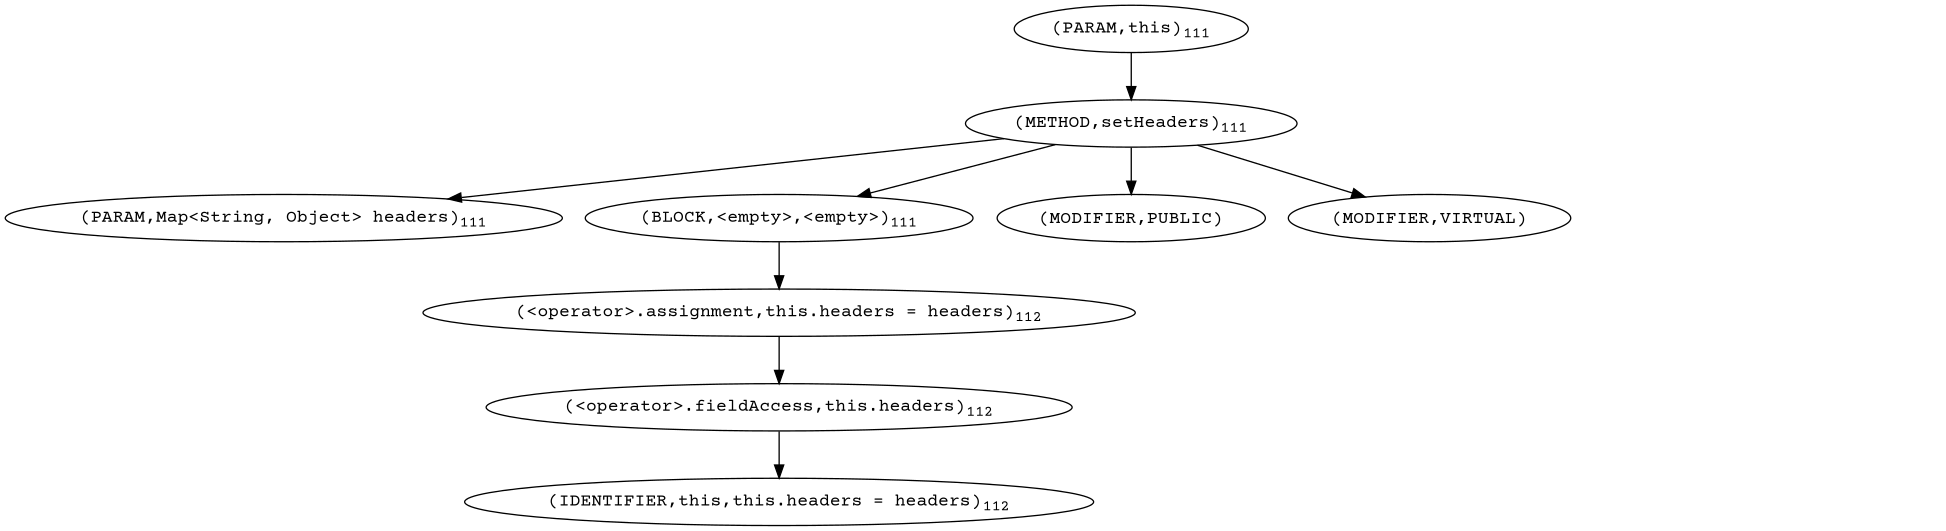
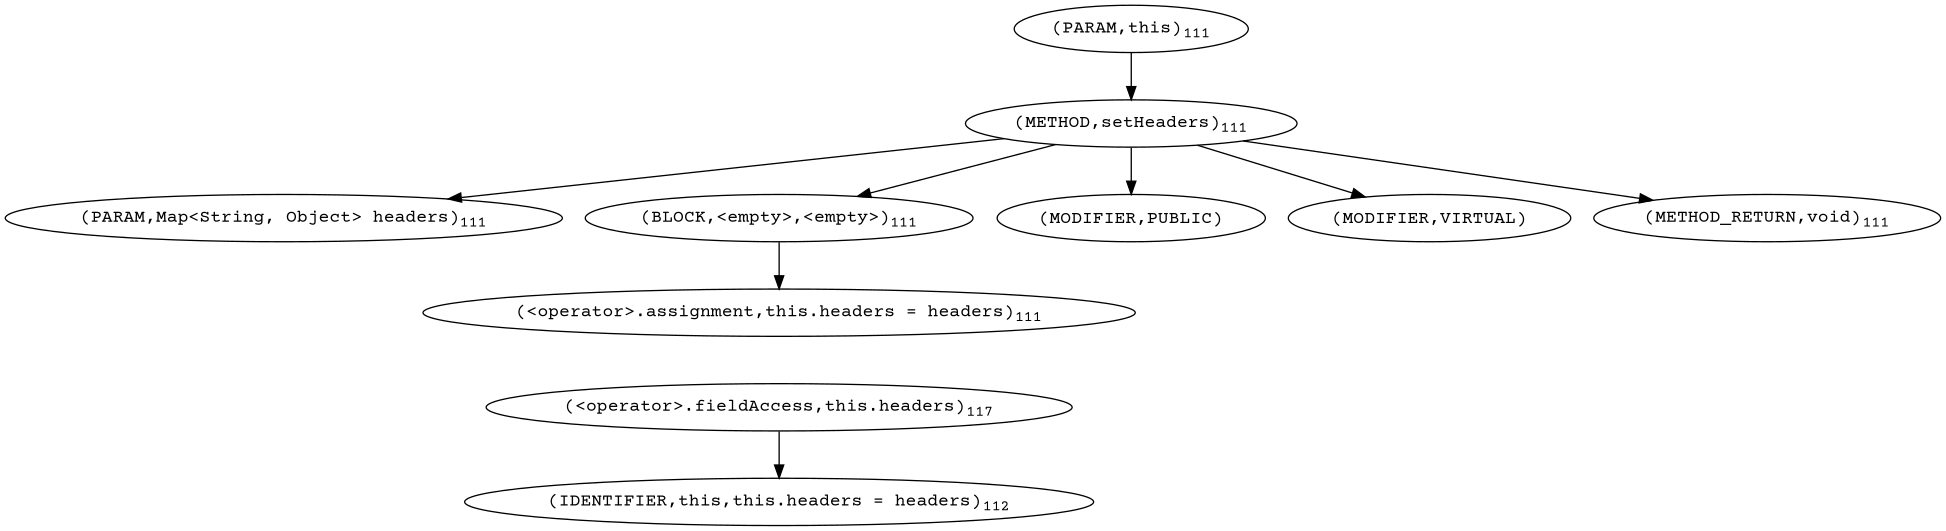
  digraph {
    fontname="Courier Prime"
    node [fontname="Courier Prime"]
    edge [fontname="Courier Prime"]
    n1 [label=<(METHOD,setHeaders)<SUB>111</SUB>>]
    n2 [label=<(PARAM,Map&lt;String, Object&gt; headers)<SUB>111</SUB>>]
    n3 [label=<(BLOCK,&lt;empty&gt;,&lt;empty&gt;)<SUB>111</SUB>>]
    n4 [label=<(MODIFIER,PUBLIC)>]
    n5 [label=<(MODIFIER,VIRTUAL)>]
+   n6 [label=<(METHOD_RETURN,void)<SUB>111</SUB>>]
    n7 [label=<(PARAM,this)<SUB>111</SUB>>]
-   n8 [label=<(&lt;operator&gt;.assignment,this.headers = headers)<SUB>112</SUB>>]
-   n9 [label=<(&lt;operator&gt;.fieldAccess,this.headers)<SUB>112</SUB>>]
+   n8 [label=<(&lt;operator&gt;.assignment,this.headers = headers)<SUB>111</SUB>>]
+   n9 [label=<(&lt;operator&gt;.fieldAccess,this.headers)<SUB>117</SUB>>]
    n10 [label=<(IDENTIFIER,this,this.headers = headers)<SUB>112</SUB>>]
    n1 -> n2
    n1 -> n3
    n1 -> n4
    n1 -> n5
+   n1 -> n6
    n3 -> n8
    n7 -> n1
-   n8 -> n9
    n9 -> n10
  }
